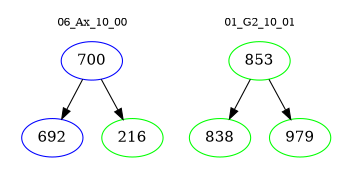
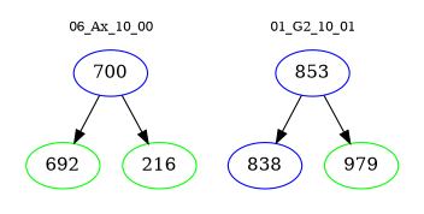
  digraph {
    node [color=green]
    edge [color=black]
    n1 [color=blue label=700]
-   n2 [color=blue label=692]
+   n2 [label=692]
    n3 [label=216]
-   n4 [label=853]
-   n5 [label=838]
+   n4 [color=blue label=853]
+   n5 [color=blue label=838]
    n6 [label=979]
    subgraph cluster_1 {
      color=white
      fontsize=10
      label="06_Ax_10_00"
      n1
      n2
      n3
    }
    subgraph cluster_2 {
      color=white
      fontsize=10
      label="01_G2_10_01"
      n4
      n5
      n6
    }
    n1 -> n2
    n1 -> n3
    n4 -> n5
    n4 -> n6
  }
